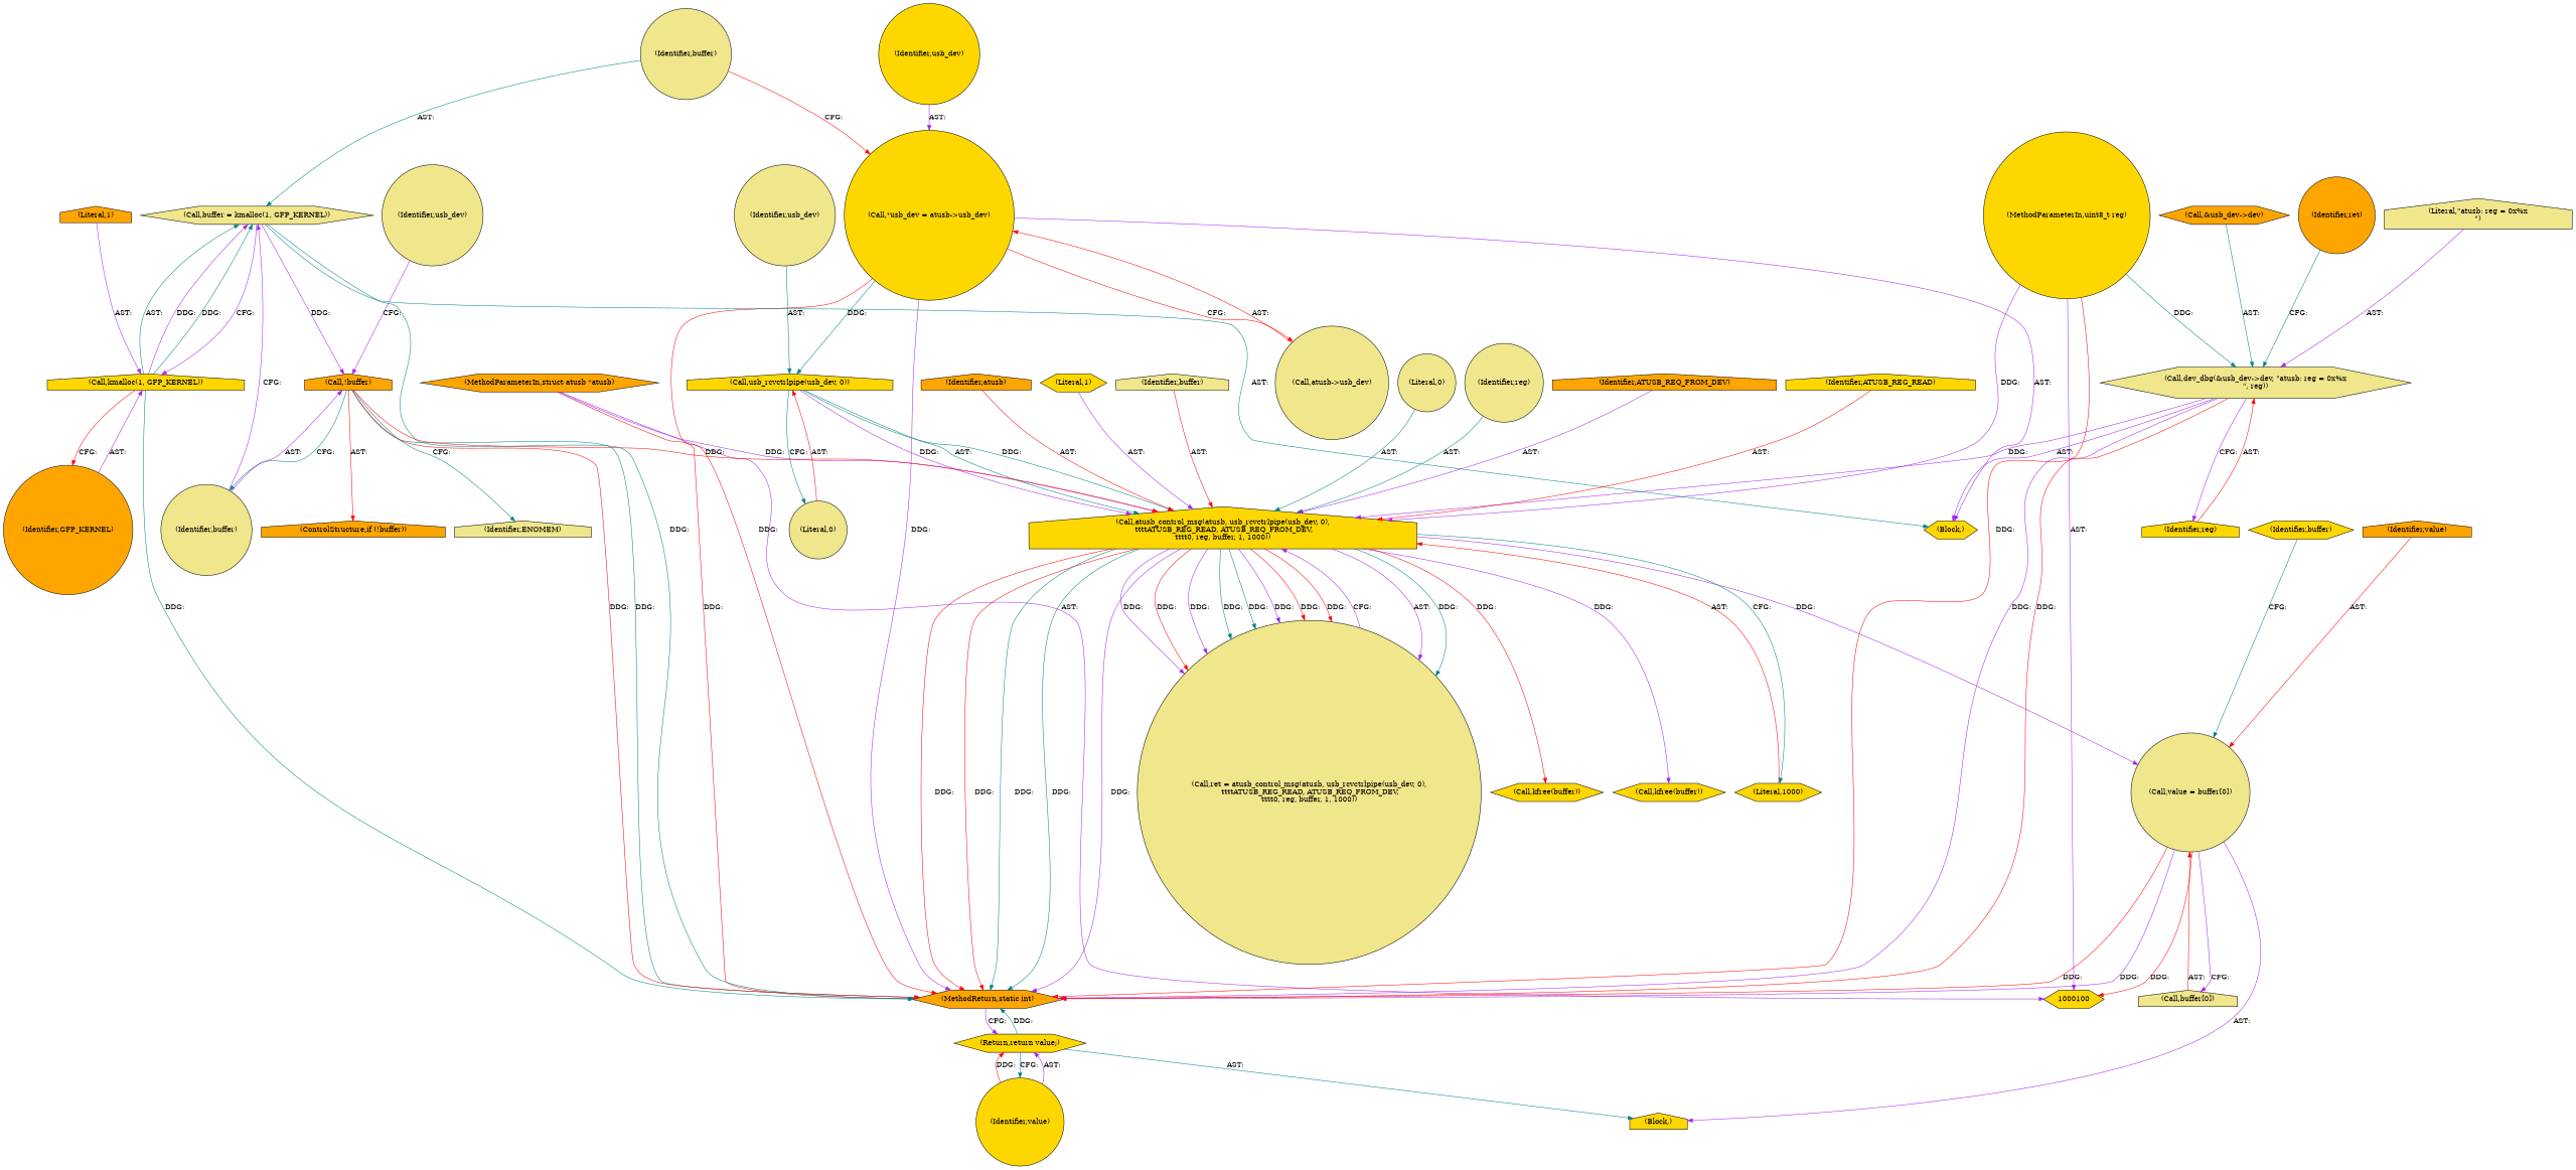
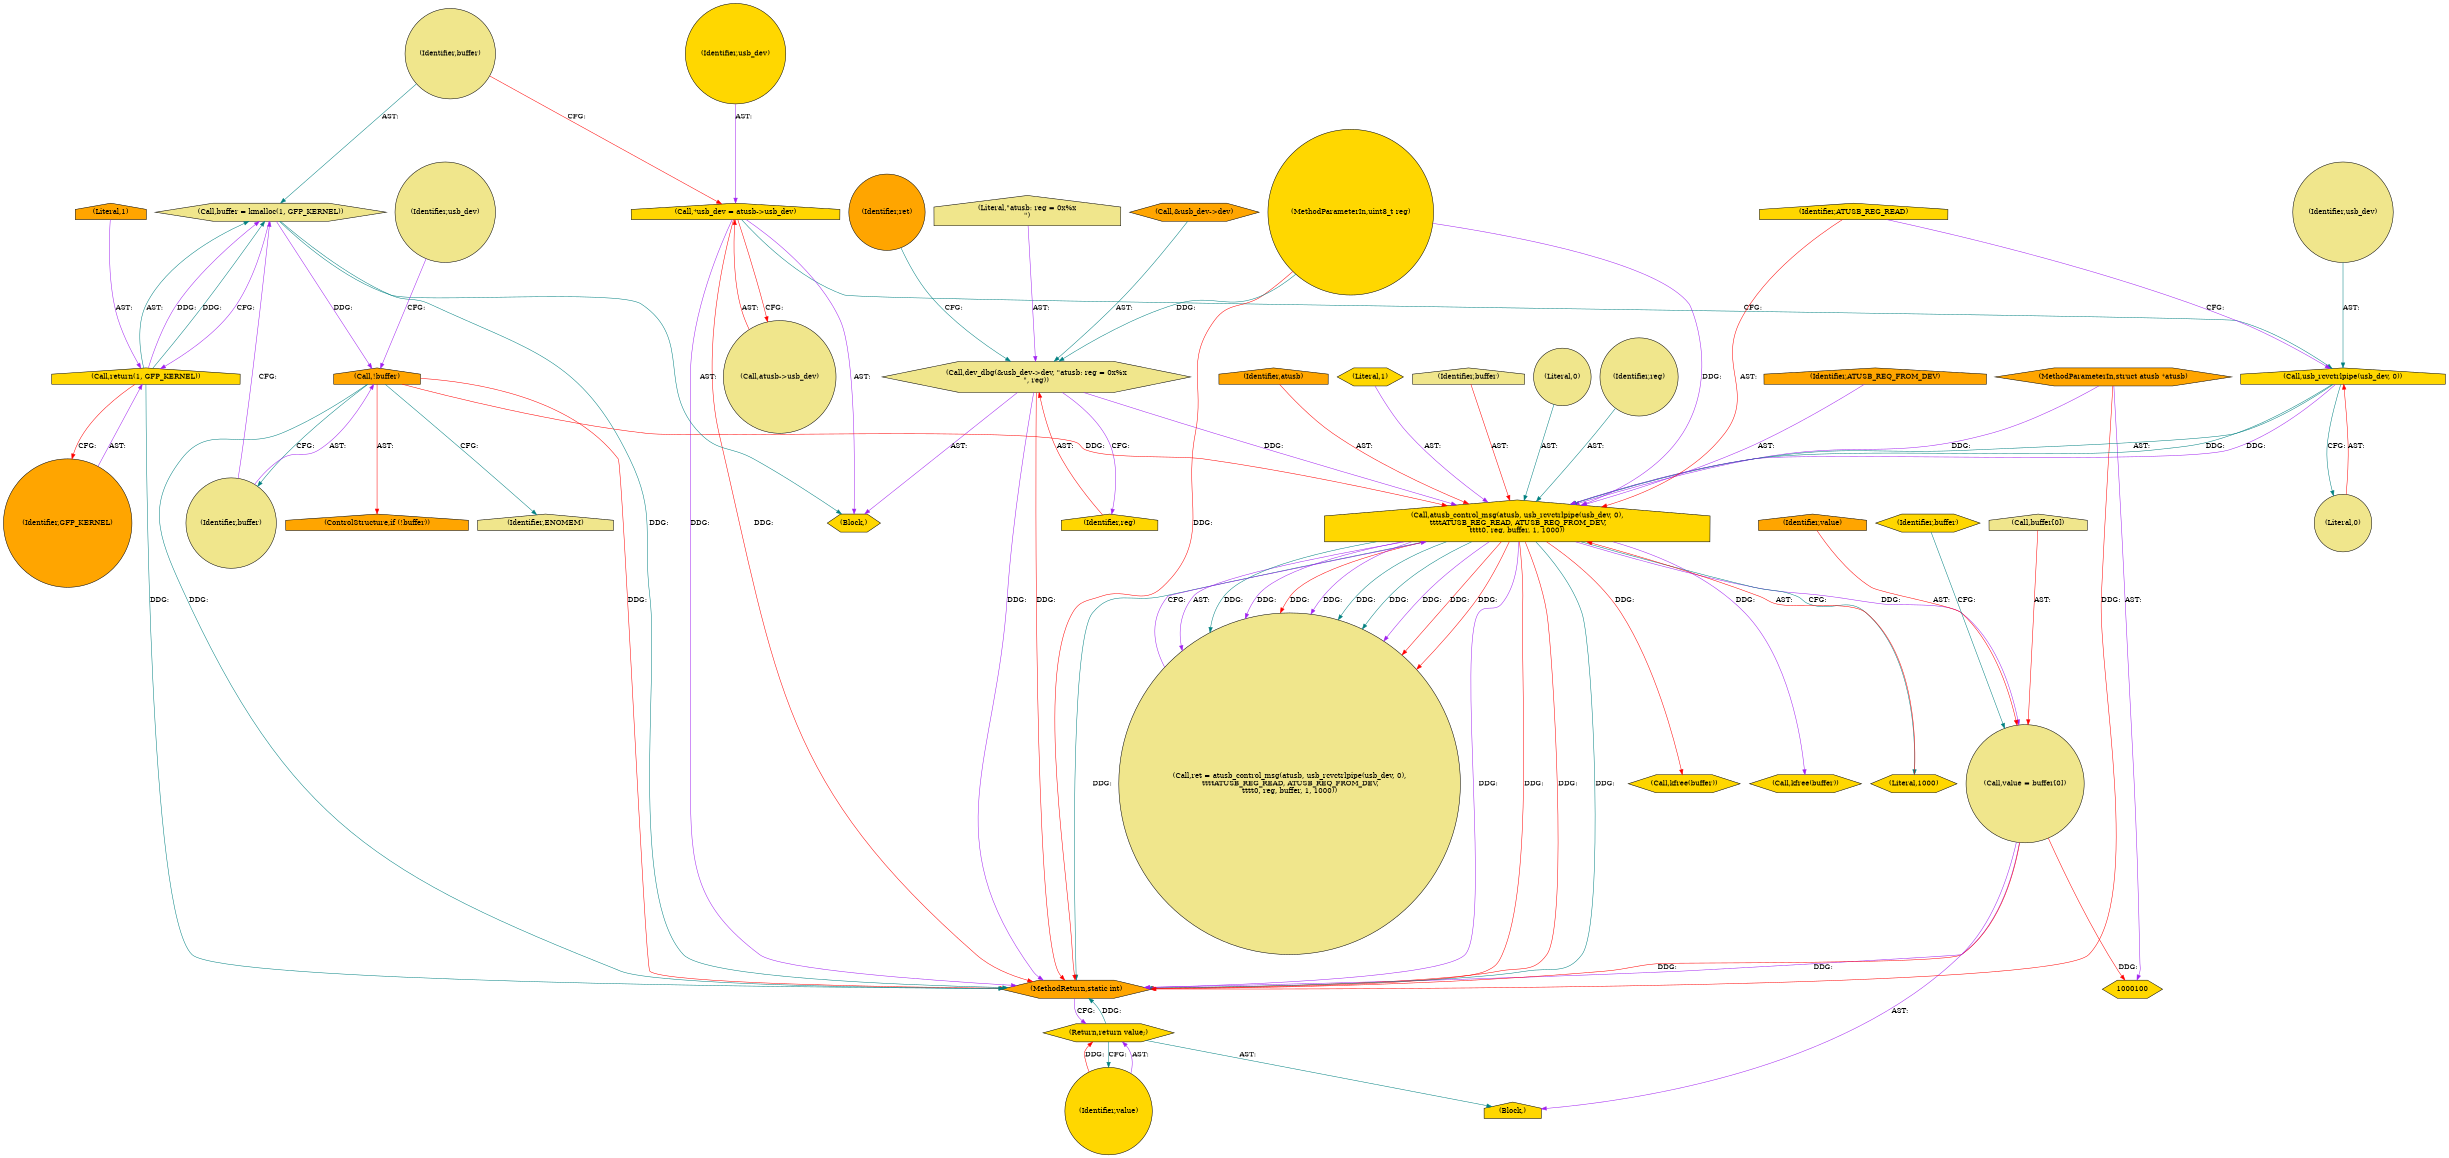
  digraph {
    node [fillcolor=gold shape=circle style=filled]
    edge [color=purple]
    n1 [fillcolor=khaki label="(Call,value = buffer[0])"]
    n2 [fillcolor=orange label="(MethodReturn,static int)" shape=hexagon]
    n3 [fillcolor=khaki label="(Call,buffer[0])" shape=house]
    n4 [label="(Block,)" shape=house]
    1000100 [shape=hexagon]
    n6 [label="(Return,return value;)" shape=hexagon]
    n7 [label="(Identifier,value)"]
    n8 [label="(Call,atusb_control_msg(atusb, usb_rcvctrlpipe(usb_dev, 0),\n \t\t\t\tATUSB_REG_READ, ATUSB_REQ_FROM_DEV,\n\t\t\t\t0, reg, buffer, 1, 1000))" shape=house]
    n9 [label="(Call,kfree(buffer))" shape=hexagon]
    n10 [label="(Literal,1000)" shape=hexagon]
    n11 [fillcolor=khaki label="(Call,ret = atusb_control_msg(atusb, usb_rcvctrlpipe(usb_dev, 0),\n \t\t\t\tATUSB_REG_READ, ATUSB_REQ_FROM_DEV,\n\t\t\t\t0, reg, buffer, 1, 1000))"]
    n12 [label="(Call,kfree(buffer))" shape=hexagon]
    n13 [fillcolor=orange label="(MethodParameterIn,struct atusb *atusb)" shape=hexagon]
    n14 [label="(Call,usb_rcvctrlpipe(usb_dev, 0))" shape=house]
    n15 [fillcolor=khaki label="(Literal,0)"]
-   n16 [label="(Call,*usb_dev = atusb->usb_dev)"]
+   n16 [label="(Call,*usb_dev = atusb->usb_dev)" shape=house]
    n17 [fillcolor=khaki label="(Call,atusb->usb_dev)"]
    n18 [label="(Block,)" shape=hexagon]
    n19 [fillcolor=khaki label="(Call,dev_dbg(&usb_dev->dev, \"atusb: reg = 0x%x\n\", reg))" shape=hexagon]
    n20 [label="(Identifier,reg)" shape=house]
    n21 [label="(MethodParameterIn,uint8_t reg)"]
    n22 [fillcolor=orange label="(Call,!buffer)" shape=house]
    n23 [fillcolor=khaki label="(Identifier,buffer)"]
    n24 [fillcolor=orange label="(ControlStructure,if (!buffer))" shape=house]
    n25 [fillcolor=khaki label="(Identifier,ENOMEM)" shape=house]
    n26 [fillcolor=khaki label="(Call,buffer = kmalloc(1, GFP_KERNEL))" shape=hexagon]
-   n27 [label="(Call,kmalloc(1, GFP_KERNEL))" shape=house]
+   n27 [label="(Call,return(1, GFP_KERNEL))" shape=house]
    n28 [fillcolor=orange label="(Identifier,GFP_KERNEL)"]
    n29 [fillcolor=khaki label="(Identifier,buffer)"]
    n30 [fillcolor=orange label="(Identifier,atusb)" shape=house]
    n31 [fillcolor=khaki label="(Identifier,usb_dev)"]
    n32 [label="(Literal,1)" shape=hexagon]
    n33 [fillcolor=orange label="(Identifier,value)" shape=house]
    n34 [fillcolor=orange label="(Call,&usb_dev->dev)" shape=hexagon]
    n35 [fillcolor=orange label="(Literal,1)" shape=house]
    n36 [fillcolor=orange label="(Identifier,ret)"]
    n37 [fillcolor=khaki label="(Identifier,usb_dev)"]
    n38 [fillcolor=khaki label="(Identifier,buffer)" shape=house]
    n39 [label="(Identifier,buffer)" shape=hexagon]
    n40 [fillcolor=khaki label="(Literal,0)"]
    n41 [fillcolor=khaki label="(Identifier,reg)"]
    n42 [fillcolor=orange label="(Identifier,ATUSB_REQ_FROM_DEV)" shape=house]
    n43 [fillcolor=khaki label="(Literal,\"atusb: reg = 0x%x\n\")" shape=house]
    n44 [label="(Identifier,ATUSB_REG_READ)" shape=house]
    n45 [label="(Identifier,usb_dev)"]
    n1 -> n2 [label="DDG: "]
    n1 -> n2 [color=red label="DDG: "]
-   n1 -> n3 [label="CFG: "]
    n1 -> n4 [label="AST: "]
    n1 -> 1000100 [color=red label="DDG: "]
    n2 -> n6 [label="CFG: "]
    n3 -> n1 [color=red label="AST: "]
    n6 -> n2 [color=teal label="DDG: "]
    n6 -> n4 [color=teal label="AST: "]
    n6 -> n7 [color=teal label="CFG: "]
    n7 -> n6 [label="AST: "]
    n7 -> n6 [color=red label="DDG: "]
    n8 -> n1 [label="DDG: "]
    n8 -> n2 [color=red label="DDG: "]
    n8 -> n2 [color=red label="DDG: "]
    n8 -> n2 [color=teal label="DDG: "]
    n8 -> n2 [color=teal label="DDG: "]
    n8 -> n2 [label="DDG: "]
    n8 -> n9 [label="DDG: "]
    n8 -> n10 [color=teal label="CFG: "]
    n8 -> n11 [label="AST: "]
    n8 -> n11 [color=teal label="DDG: "]
    n8 -> n11 [label="DDG: "]
    n8 -> n11 [color=red label="DDG: "]
    n8 -> n11 [label="DDG: "]
    n8 -> n11 [color=teal label="DDG: "]
    n8 -> n11 [color=teal label="DDG: "]
    n8 -> n11 [label="DDG: "]
    n8 -> n11 [color=red label="DDG: "]
    n8 -> n11 [color=red label="DDG: "]
    n8 -> n12 [color=red label="DDG: "]
    n10 -> n8 [color=red label="AST: "]
    n11 -> n8 [label="CFG: "]
    n13 -> n2 [color=red label="DDG: "]
    n13 -> 1000100 [label="AST: "]
    n13 -> n8 [label="DDG: "]
    n14 -> n8 [color=teal label="AST: "]
    n14 -> n8 [color=teal label="DDG: "]
    n14 -> n8 [label="DDG: "]
    n14 -> n15 [color=teal label="CFG: "]
    n15 -> n14 [color=red label="AST: "]
    n16 -> n2 [color=red label="DDG: "]
    n16 -> n2 [label="DDG: "]
-   n16 -> n14 [color=teal label="DDG: "]
+   n16 -> n14 [color=teal label="CFG: "]
    n16 -> n17 [color=red label="CFG: "]
    n16 -> n18 [label="AST: "]
    n17 -> n16 [color=red label="AST: "]
    n19 -> n2 [label="DDG: "]
    n19 -> n2 [color=red label="DDG: "]
    n19 -> n8 [label="DDG: "]
    n19 -> n18 [label="AST: "]
    n19 -> n20 [label="CFG: "]
    n20 -> n19 [color=red label="AST: "]
    n21 -> n2 [color=red label="DDG: "]
-   n21 -> 1000100 [label="AST: "]
    n21 -> n8 [label="DDG: "]
    n21 -> n19 [color=teal label="DDG: "]
    n22 -> n2 [color=teal label="DDG: "]
    n22 -> n2 [color=red label="DDG: "]
    n22 -> n8 [color=red label="DDG: "]
    n22 -> n23 [color=teal label="CFG: "]
    n22 -> n24 [color=red label="AST: "]
    n22 -> n25 [color=teal label="CFG: "]
    n23 -> n22 [label="AST: "]
    n23 -> n26 [label="CFG: "]
    n26 -> n2 [color=teal label="DDG: "]
    n26 -> n18 [color=teal label="AST: "]
    n26 -> n22 [label="DDG: "]
    n26 -> n27 [label="CFG: "]
    n27 -> n2 [color=teal label="DDG: "]
    n27 -> n26 [color=teal label="AST: "]
    n27 -> n26 [label="DDG: "]
    n27 -> n26 [color=teal label="DDG: "]
    n27 -> n28 [color=red label="CFG: "]
    n28 -> n27 [label="AST: "]
    n29 -> n16 [color=red label="CFG: "]
    n29 -> n26 [color=teal label="AST: "]
    n30 -> n8 [color=red label="AST: "]
    n31 -> n14 [color=teal label="AST: "]
    n32 -> n8 [label="AST: "]
    n33 -> n1 [color=red label="AST: "]
    n34 -> n19 [color=teal label="AST: "]
    n35 -> n27 [label="AST: "]
    n36 -> n19 [color=teal label="CFG: "]
    n37 -> n22 [label="CFG: "]
    n38 -> n8 [color=red label="AST: "]
    n39 -> n1 [color=teal label="CFG: "]
    n40 -> n8 [color=teal label="AST: "]
    n41 -> n8 [color=teal label="AST: "]
    n42 -> n8 [label="AST: "]
    n43 -> n19 [label="AST: "]
    n44 -> n8 [color=red label="AST: "]
+   n44 -> n14 [label="CFG: "]
    n45 -> n16 [label="AST: "]
  }
